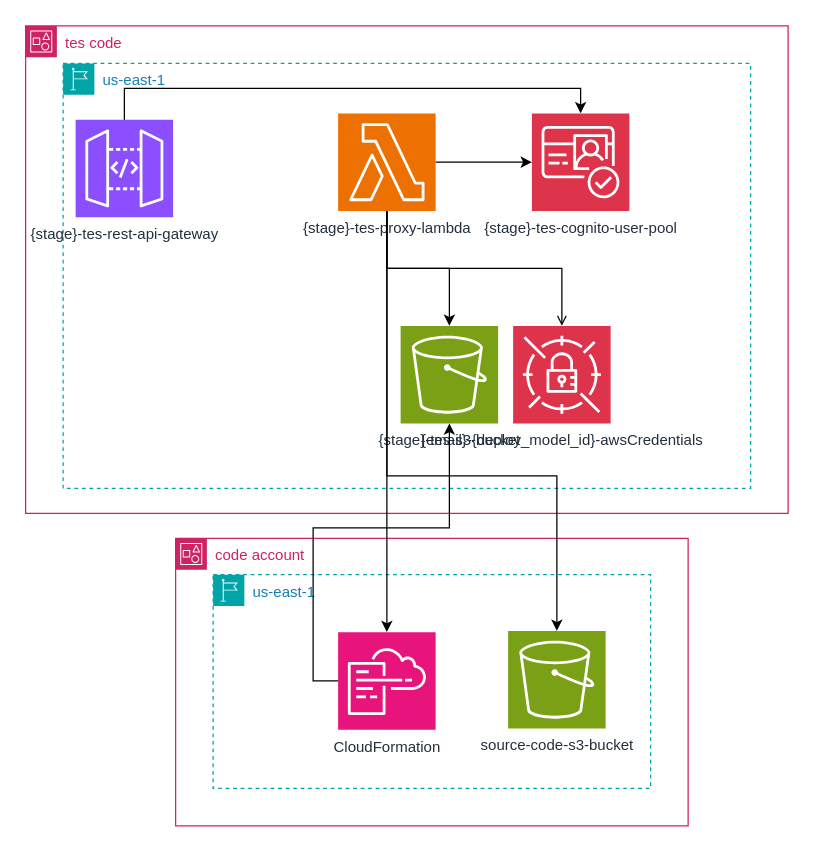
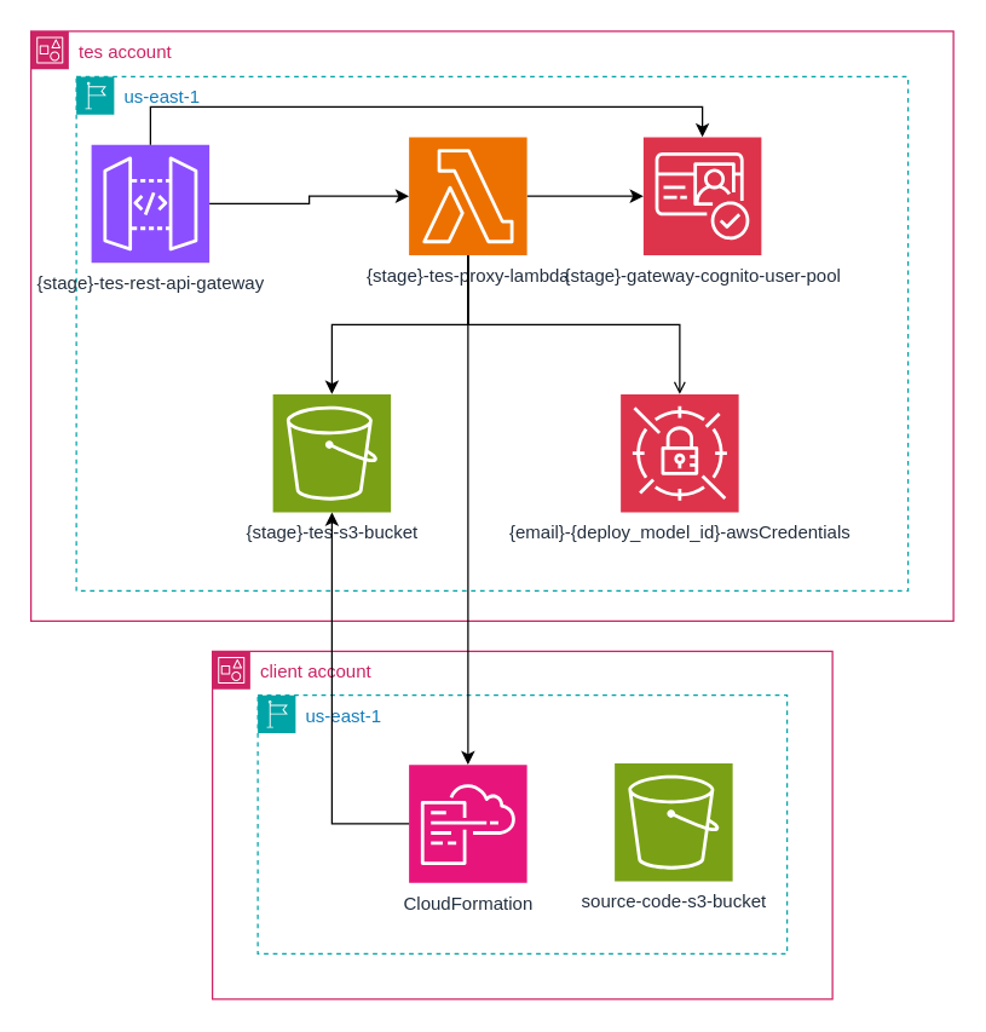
  <mxCell id="0" />
  <mxCell id="1" parent="0" />
- <mxCell id="2" value="tes code" style="points=[[0,0],[0.25,0],[0.5,0],[0.75,0],[1,0],[1,0.25],[1,0.5],[1,0.75],[1,1],[0.75,1],[0.5,1],[0.25,1],[0,1],[0,0.75],[0,0.5],[0,0.25]];outlineConnect=0;gradientColor=none;html=1;whiteSpace=wrap;fontSize=12;fontStyle=0;container=1;pointerEvents=0;collapsible=0;recursiveResize=0;shape=mxgraph.aws4.group;grIcon=mxgraph.aws4.group_account;strokeColor=#CD2264;fillColor=none;verticalAlign=top;align=left;spacingLeft=30;fontColor=#CD2264;dashed=0;" vertex="1" parent="1"><mxGeometry x="20" y="20" width="610" height="390" as="geometry" /></mxCell>
+ <mxCell id="2" value="tes account" style="points=[[0,0],[0.25,0],[0.5,0],[0.75,0],[1,0],[1,0.25],[1,0.5],[1,0.75],[1,1],[0.75,1],[0.5,1],[0.25,1],[0,1],[0,0.75],[0,0.5],[0,0.25]];outlineConnect=0;gradientColor=none;html=1;whiteSpace=wrap;fontSize=12;fontStyle=0;container=1;pointerEvents=0;collapsible=0;recursiveResize=0;shape=mxgraph.aws4.group;grIcon=mxgraph.aws4.group_account;strokeColor=#CD2264;fillColor=none;verticalAlign=top;align=left;spacingLeft=30;fontColor=#CD2264;dashed=0;" vertex="1" parent="1"><mxGeometry x="20" y="20" width="610" height="390" as="geometry" /></mxCell>
  <mxCell id="3" value="us-east-1" style="points=[[0,0],[0.25,0],[0.5,0],[0.75,0],[1,0],[1,0.25],[1,0.5],[1,0.75],[1,1],[0.75,1],[0.5,1],[0.25,1],[0,1],[0,0.75],[0,0.5],[0,0.25]];outlineConnect=0;gradientColor=none;html=1;whiteSpace=wrap;fontSize=12;fontStyle=0;container=1;pointerEvents=0;collapsible=0;recursiveResize=0;shape=mxgraph.aws4.group;grIcon=mxgraph.aws4.group_region;strokeColor=#00A4A6;fillColor=none;verticalAlign=top;align=left;spacingLeft=30;fontColor=#147EBA;dashed=1;" vertex="1" parent="2"><mxGeometry x="30" y="30" width="550" height="340" as="geometry" /></mxCell>
- <mxCell id="4" value="{stage}-tes-cognito-user-pool" style="sketch=0;points=[[0,0,0],[0.25,0,0],[0.5,0,0],[0.75,0,0],[1,0,0],[0,1,0],[0.25,1,0],[0.5,1,0],[0.75,1,0],[1,1,0],[0,0.25,0],[0,0.5,0],[0,0.75,0],[1,0.25,0],[1,0.5,0],[1,0.75,0]];outlineConnect=0;fontColor=#232F3E;fillColor=#DD344C;strokeColor=#ffffff;dashed=0;verticalLabelPosition=bottom;verticalAlign=top;align=center;html=1;fontSize=12;fontStyle=0;aspect=fixed;shape=mxgraph.aws4.resourceIcon;resIcon=mxgraph.aws4.cognito;" vertex="1" parent="3"><mxGeometry x="375" y="40" width="78" height="78" as="geometry" /></mxCell>
+ <mxCell id="4" value="{stage}-gateway-cognito-user-pool" style="sketch=0;points=[[0,0,0],[0.25,0,0],[0.5,0,0],[0.75,0,0],[1,0,0],[0,1,0],[0.25,1,0],[0.5,1,0],[0.75,1,0],[1,1,0],[0,0.25,0],[0,0.5,0],[0,0.75,0],[1,0.25,0],[1,0.5,0],[1,0.75,0]];outlineConnect=0;fontColor=#232F3E;fillColor=#DD344C;strokeColor=#ffffff;dashed=0;verticalLabelPosition=bottom;verticalAlign=top;align=center;html=1;fontSize=12;fontStyle=0;aspect=fixed;shape=mxgraph.aws4.resourceIcon;resIcon=mxgraph.aws4.cognito;" vertex="1" parent="3"><mxGeometry x="375" y="40" width="78" height="78" as="geometry" /></mxCell>
  <mxCell id="5" value="{stage}-tes-rest-api-gateway" style="sketch=0;points=[[0,0,0],[0.25,0,0],[0.5,0,0],[0.75,0,0],[1,0,0],[0,1,0],[0.25,1,0],[0.5,1,0],[0.75,1,0],[1,1,0],[0,0.25,0],[0,0.5,0],[0,0.75,0],[1,0.25,0],[1,0.5,0],[1,0.75,0]];outlineConnect=0;fontColor=#232F3E;fillColor=#8C4FFF;strokeColor=#ffffff;dashed=0;verticalLabelPosition=bottom;verticalAlign=top;align=center;html=1;fontSize=12;fontStyle=0;aspect=fixed;shape=mxgraph.aws4.resourceIcon;resIcon=mxgraph.aws4.api_gateway;" vertex="1" parent="3"><mxGeometry x="10" y="45" width="78" height="78" as="geometry" /></mxCell>
+ <mxCell id="6" style="edgeStyle=orthogonalEdgeStyle;rounded=0;orthogonalLoop=1;jettySize=auto;html=1;exitX=1;exitY=0.5;exitDx=0;exitDy=0;exitPerimeter=0;" edge="1" parent="3" source="5" target="9"><mxGeometry relative="1" as="geometry" /></mxCell>
  <mxCell id="7" style="edgeStyle=orthogonalEdgeStyle;rounded=0;orthogonalLoop=1;jettySize=auto;html=1;exitX=1;exitY=0.5;exitDx=0;exitDy=0;exitPerimeter=0;entryX=0;entryY=0.5;entryDx=0;entryDy=0;entryPerimeter=0;" edge="1" parent="3" source="9" target="4"><mxGeometry relative="1" as="geometry" /></mxCell>
  <mxCell id="8" style="edgeStyle=orthogonalEdgeStyle;rounded=0;orthogonalLoop=1;jettySize=auto;html=1;exitX=0.5;exitY=1;exitDx=0;exitDy=0;exitPerimeter=0;endArrow=open;" edge="1" parent="3" source="9" target="10"><mxGeometry relative="1" as="geometry" /></mxCell>
  <mxCell id="9" value="{stage}-tes-proxy-lambda" style="sketch=0;points=[[0,0,0],[0.25,0,0],[0.5,0,0],[0.75,0,0],[1,0,0],[0,1,0],[0.25,1,0],[0.5,1,0],[0.75,1,0],[1,1,0],[0,0.25,0],[0,0.5,0],[0,0.75,0],[1,0.25,0],[1,0.5,0],[1,0.75,0]];outlineConnect=0;fontColor=#232F3E;fillColor=#ED7100;strokeColor=#ffffff;dashed=0;verticalLabelPosition=bottom;verticalAlign=top;align=center;html=1;fontSize=12;fontStyle=0;aspect=fixed;shape=mxgraph.aws4.resourceIcon;resIcon=mxgraph.aws4.lambda;" vertex="1" parent="3"><mxGeometry x="220" y="40" width="78" height="78" as="geometry" /></mxCell>
  <mxCell id="10" value="{email}-{deploy_model_id}-awsCredentials" style="sketch=0;points=[[0,0,0],[0.25,0,0],[0.5,0,0],[0.75,0,0],[1,0,0],[0,1,0],[0.25,1,0],[0.5,1,0],[0.75,1,0],[1,1,0],[0,0.25,0],[0,0.5,0],[0,0.75,0],[1,0.25,0],[1,0.5,0],[1,0.75,0]];outlineConnect=0;fontColor=#232F3E;fillColor=#DD344C;strokeColor=#ffffff;dashed=0;verticalLabelPosition=bottom;verticalAlign=top;align=center;html=1;fontSize=12;fontStyle=0;aspect=fixed;shape=mxgraph.aws4.resourceIcon;resIcon=mxgraph.aws4.secrets_manager;" vertex="1" parent="3"><mxGeometry x="360" y="210" width="78" height="78" as="geometry" /></mxCell>
- <mxCell id="11" value="{stage}-tes-s3-bucket" style="sketch=0;points=[[0,0,0],[0.25,0,0],[0.5,0,0],[0.75,0,0],[1,0,0],[0,1,0],[0.25,1,0],[0.5,1,0],[0.75,1,0],[1,1,0],[0,0.25,0],[0,0.5,0],[0,0.75,0],[1,0.25,0],[1,0.5,0],[1,0.75,0]];outlineConnect=0;fontColor=#232F3E;fillColor=#7AA116;strokeColor=#ffffff;dashed=0;verticalLabelPosition=bottom;verticalAlign=top;align=center;html=1;fontSize=12;fontStyle=0;aspect=fixed;shape=mxgraph.aws4.resourceIcon;resIcon=mxgraph.aws4.s3;" vertex="1" parent="3"><mxGeometry x="270" y="210" width="78" height="78" as="geometry" /></mxCell>
+ <mxCell id="11" value="{stage}-tes-s3-bucket" style="sketch=0;points=[[0,0,0],[0.25,0,0],[0.5,0,0],[0.75,0,0],[1,0,0],[0,1,0],[0.25,1,0],[0.5,1,0],[0.75,1,0],[1,1,0],[0,0.25,0],[0,0.5,0],[0,0.75,0],[1,0.25,0],[1,0.5,0],[1,0.75,0]];outlineConnect=0;fontColor=#232F3E;fillColor=#7AA116;strokeColor=#ffffff;dashed=0;verticalLabelPosition=bottom;verticalAlign=top;align=center;html=1;fontSize=12;fontStyle=0;aspect=fixed;shape=mxgraph.aws4.resourceIcon;resIcon=mxgraph.aws4.s3;" vertex="1" parent="3"><mxGeometry x="130" y="210" width="78" height="78" as="geometry" /></mxCell>
  <mxCell id="12" style="edgeStyle=orthogonalEdgeStyle;rounded=0;orthogonalLoop=1;jettySize=auto;html=1;exitX=0.5;exitY=1;exitDx=0;exitDy=0;exitPerimeter=0;entryX=0.5;entryY=0;entryDx=0;entryDy=0;entryPerimeter=0;" edge="1" parent="3" source="9" target="11"><mxGeometry relative="1" as="geometry" /></mxCell>
  <mxCell id="13" style="edgeStyle=orthogonalEdgeStyle;rounded=0;orthogonalLoop=1;jettySize=auto;html=1;exitX=0.5;exitY=0;exitDx=0;exitDy=0;exitPerimeter=0;entryX=0.5;entryY=0;entryDx=0;entryDy=0;entryPerimeter=0;" edge="1" parent="3" source="5" target="4"><mxGeometry relative="1" as="geometry" /></mxCell>
- <mxCell id="14" value="code account" style="points=[[0,0],[0.25,0],[0.5,0],[0.75,0],[1,0],[1,0.25],[1,0.5],[1,0.75],[1,1],[0.75,1],[0.5,1],[0.25,1],[0,1],[0,0.75],[0,0.5],[0,0.25]];outlineConnect=0;gradientColor=none;html=1;whiteSpace=wrap;fontSize=12;fontStyle=0;container=1;pointerEvents=0;collapsible=0;recursiveResize=0;shape=mxgraph.aws4.group;grIcon=mxgraph.aws4.group_account;strokeColor=#CD2264;fillColor=none;verticalAlign=top;align=left;spacingLeft=30;fontColor=#CD2264;dashed=0;" vertex="1" parent="1"><mxGeometry x="140" y="430" width="410" height="230" as="geometry" /></mxCell>
+ <mxCell id="14" value="client account" style="points=[[0,0],[0.25,0],[0.5,0],[0.75,0],[1,0],[1,0.25],[1,0.5],[1,0.75],[1,1],[0.75,1],[0.5,1],[0.25,1],[0,1],[0,0.75],[0,0.5],[0,0.25]];outlineConnect=0;gradientColor=none;html=1;whiteSpace=wrap;fontSize=12;fontStyle=0;container=1;pointerEvents=0;collapsible=0;recursiveResize=0;shape=mxgraph.aws4.group;grIcon=mxgraph.aws4.group_account;strokeColor=#CD2264;fillColor=none;verticalAlign=top;align=left;spacingLeft=30;fontColor=#CD2264;dashed=0;" vertex="1" parent="1"><mxGeometry x="140" y="430" width="410" height="230" as="geometry" /></mxCell>
  <mxCell id="15" value="us-east-1" style="points=[[0,0],[0.25,0],[0.5,0],[0.75,0],[1,0],[1,0.25],[1,0.5],[1,0.75],[1,1],[0.75,1],[0.5,1],[0.25,1],[0,1],[0,0.75],[0,0.5],[0,0.25]];outlineConnect=0;gradientColor=none;html=1;whiteSpace=wrap;fontSize=12;fontStyle=0;container=1;pointerEvents=0;collapsible=0;recursiveResize=0;shape=mxgraph.aws4.group;grIcon=mxgraph.aws4.group_region;strokeColor=#00A4A6;fillColor=none;verticalAlign=top;align=left;spacingLeft=30;fontColor=#147EBA;dashed=1;" vertex="1" parent="14"><mxGeometry x="30" y="29" width="350" height="171" as="geometry" /></mxCell>
  <mxCell id="16" value="CloudFormation" style="sketch=0;points=[[0,0,0],[0.25,0,0],[0.5,0,0],[0.75,0,0],[1,0,0],[0,1,0],[0.25,1,0],[0.5,1,0],[0.75,1,0],[1,1,0],[0,0.25,0],[0,0.5,0],[0,0.75,0],[1,0.25,0],[1,0.5,0],[1,0.75,0]];points=[[0,0,0],[0.25,0,0],[0.5,0,0],[0.75,0,0],[1,0,0],[0,1,0],[0.25,1,0],[0.5,1,0],[0.75,1,0],[1,1,0],[0,0.25,0],[0,0.5,0],[0,0.75,0],[1,0.25,0],[1,0.5,0],[1,0.75,0]];outlineConnect=0;fontColor=#232F3E;fillColor=#E7157B;strokeColor=#ffffff;dashed=0;verticalLabelPosition=bottom;verticalAlign=top;align=center;html=1;fontSize=12;fontStyle=0;aspect=fixed;shape=mxgraph.aws4.resourceIcon;resIcon=mxgraph.aws4.cloudformation;" vertex="1" parent="15"><mxGeometry x="100" y="46" width="78" height="78" as="geometry" /></mxCell>
  <mxCell id="17" value="source-code-s3-bucket" style="sketch=0;points=[[0,0,0],[0.25,0,0],[0.5,0,0],[0.75,0,0],[1,0,0],[0,1,0],[0.25,1,0],[0.5,1,0],[0.75,1,0],[1,1,0],[0,0.25,0],[0,0.5,0],[0,0.75,0],[1,0.25,0],[1,0.5,0],[1,0.75,0]];outlineConnect=0;fontColor=#232F3E;fillColor=#7AA116;strokeColor=#ffffff;dashed=0;verticalLabelPosition=bottom;verticalAlign=top;align=center;html=1;fontSize=12;fontStyle=0;aspect=fixed;shape=mxgraph.aws4.resourceIcon;resIcon=mxgraph.aws4.s3;" vertex="1" parent="15"><mxGeometry x="236" y="45" width="78" height="78" as="geometry" /></mxCell>
  <mxCell id="18" style="edgeStyle=orthogonalEdgeStyle;rounded=0;orthogonalLoop=1;jettySize=auto;html=1;exitX=0.5;exitY=1;exitDx=0;exitDy=0;exitPerimeter=0;entryX=0.5;entryY=0;entryDx=0;entryDy=0;entryPerimeter=0;" edge="1" parent="1" source="9" target="16"><mxGeometry relative="1" as="geometry"><mxPoint x="309" y="580" as="targetPoint" /></mxGeometry></mxCell>
  <mxCell id="19" style="edgeStyle=orthogonalEdgeStyle;rounded=0;orthogonalLoop=1;jettySize=auto;html=1;exitX=0;exitY=0.5;exitDx=0;exitDy=0;exitPerimeter=0;" edge="1" parent="1" source="16" target="11"><mxGeometry relative="1" as="geometry" /></mxCell>
- <mxCell id="20" style="edgeStyle=orthogonalEdgeStyle;rounded=0;orthogonalLoop=1;jettySize=auto;html=1;exitX=0.5;exitY=1;exitDx=0;exitDy=0;exitPerimeter=0;entryX=0.5;entryY=0;entryDx=0;entryDy=0;entryPerimeter=0;" edge="1" parent="1" source="9" target="17"><mxGeometry relative="1" as="geometry"><Array as="points"><mxPoint x="309" y="380" /><mxPoint x="445" y="380" /></Array></mxGeometry></mxCell>
